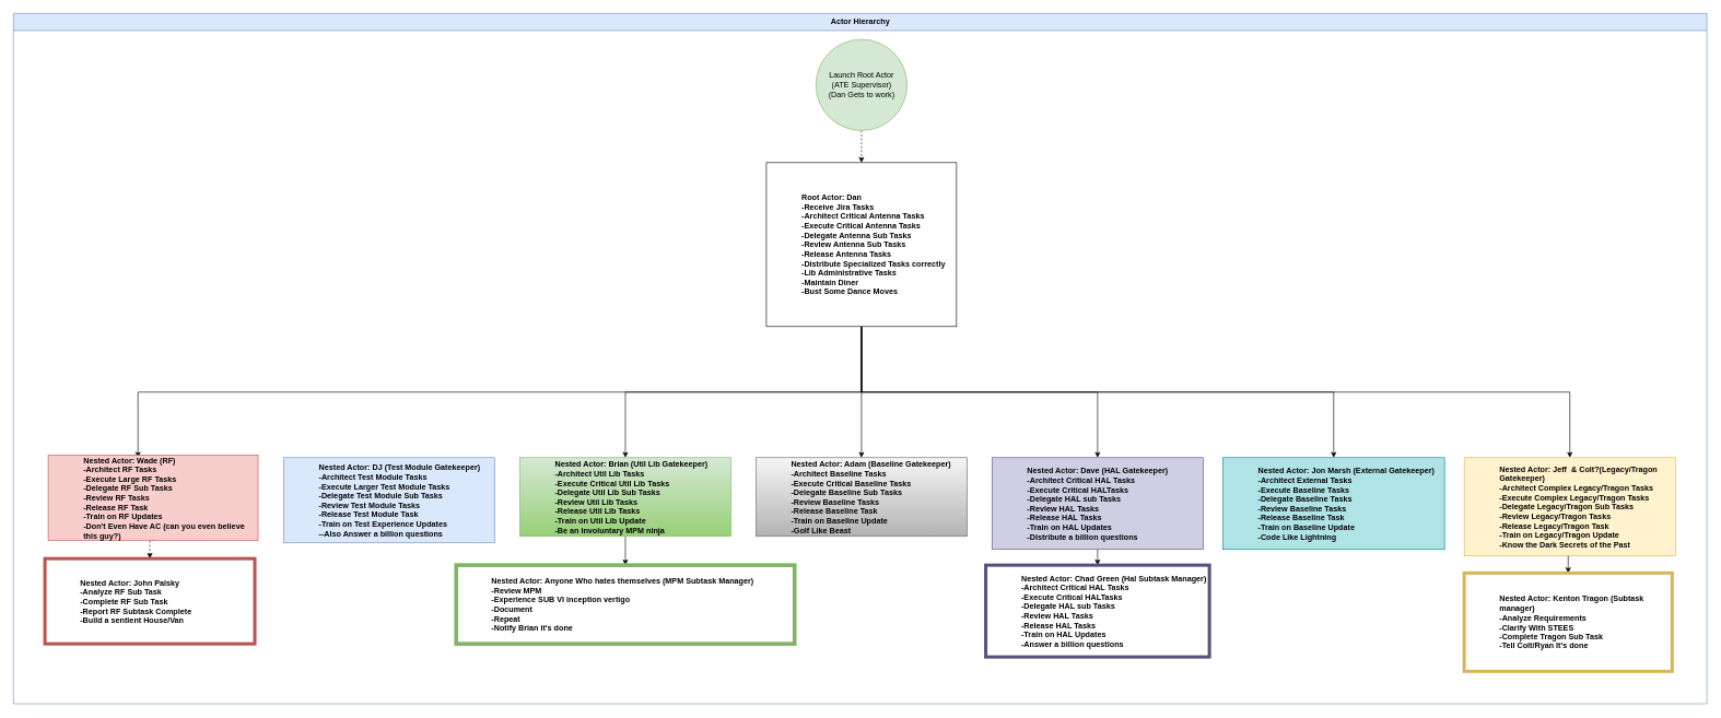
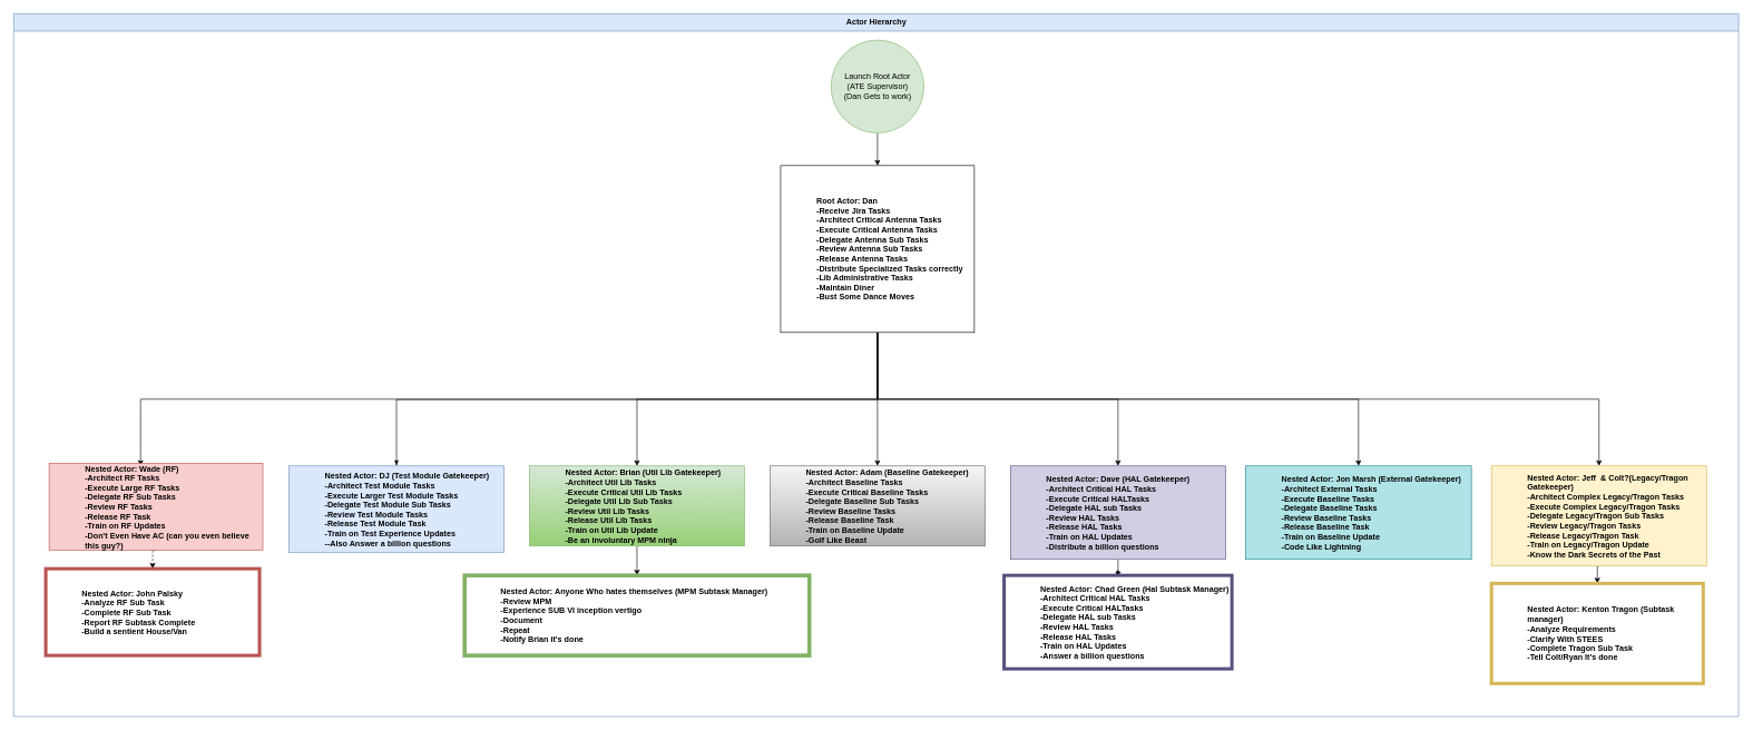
  <mxCell id="0" />
  <mxCell id="1" parent="0" />
  <mxCell id="2" value="Actor Hierarchy" style="swimlane;html=1;startSize=26;horizontal=1;containerType=tree;glass=0;autosize=1;shadow=0;resizeWidth=1;resizeHeight=1;resizable=1;fillColor=#dae8fc;strokeColor=#6c8ebf;" parent="1" vertex="1"><mxGeometry x="20" y="20" width="2582" height="1053" as="geometry" /></mxCell>
  <mxCell id="3" style="edgeStyle=orthogonalEdgeStyle;rounded=0;orthogonalLoop=1;jettySize=auto;html=1;exitX=0.5;exitY=1;exitDx=0;exitDy=0;entryX=0.431;entryY=-0.001;entryDx=0;entryDy=0;entryPerimeter=0;" edge="1" parent="2" source="9"><mxGeometry relative="1" as="geometry"><mxPoint x="189.92" y="677.37" as="targetPoint" /><Array as="points"><mxPoint x="1293" y="577.5" /><mxPoint x="190" y="577.5" /></Array></mxGeometry></mxCell>
  <mxCell id="4" style="edgeStyle=orthogonalEdgeStyle;rounded=0;orthogonalLoop=1;jettySize=auto;html=1;exitX=0.5;exitY=1;exitDx=0;exitDy=0;entryX=0.5;entryY=0;entryDx=0;entryDy=0;" edge="1" parent="2" source="9" target="23"><mxGeometry relative="1" as="geometry" /></mxCell>
  <mxCell id="5" style="edgeStyle=orthogonalEdgeStyle;rounded=0;orthogonalLoop=1;jettySize=auto;html=1;exitX=0.5;exitY=1;exitDx=0;exitDy=0;entryX=0.5;entryY=0;entryDx=0;entryDy=0;" edge="1" parent="2" source="9" target="19"><mxGeometry relative="1" as="geometry" /></mxCell>
  <mxCell id="6" style="edgeStyle=orthogonalEdgeStyle;rounded=0;orthogonalLoop=1;jettySize=auto;html=1;exitX=0.5;exitY=1;exitDx=0;exitDy=0;entryX=0.5;entryY=0;entryDx=0;entryDy=0;" edge="1" parent="2" source="9" target="21"><mxGeometry relative="1" as="geometry" /></mxCell>
  <mxCell id="7" style="edgeStyle=orthogonalEdgeStyle;rounded=0;orthogonalLoop=1;jettySize=auto;html=1;exitX=0.5;exitY=1;exitDx=0;exitDy=0;entryX=0.5;entryY=0;entryDx=0;entryDy=0;" edge="1" parent="2" source="9" target="16"><mxGeometry relative="1" as="geometry" /></mxCell>
  <mxCell id="8" style="edgeStyle=orthogonalEdgeStyle;rounded=0;orthogonalLoop=1;jettySize=auto;html=1;exitX=0.5;exitY=1;exitDx=0;exitDy=0;" edge="1" parent="2" source="9" target="18"><mxGeometry relative="1" as="geometry" /></mxCell>
  <mxCell id="9" value="Root Actor: Dan&lt;br&gt;-Receive Jira Tasks&lt;br&gt;-Architect Critical Antenna Tasks&lt;br&gt;-Execute Critical Antenna Tasks&lt;br&gt;-Delegate Antenna Sub Tasks&lt;br&gt;-Review Antenna Sub Tasks&lt;br&gt;-Release Antenna Tasks&lt;br&gt;-Distribute Specialized Tasks correctly&lt;br&gt;-Lib Administrative Tasks&lt;br&gt;-Maintain Diner&lt;br&gt;-Bust Some Dance Moves" style="label;image=https://cdn3.iconfinder.com/data/icons/user-avatars-1/512/users-9-2-128.png;whiteSpace=wrap;html=1;rounded=0;glass=0;treeMoving=1;treeFolding=1;resizeWidth=1;resizeHeight=1;" parent="2" vertex="1"><mxGeometry x="1148" y="227.5" width="290" height="250" as="geometry" /></mxCell>
+ <mxCell id="10" value="" style="endArrow=blockThin;endFill=1;fontSize=11;edgeStyle=elbowEdgeStyle;elbow=vertical;rounded=0;" parent="2" source="9" target="11" edge="1"><mxGeometry relative="1" as="geometry" /></mxCell>
  <mxCell id="11" value="Nested Actor: DJ (Test Module Gatekeeper)&lt;br&gt;-Architect Test Module Tasks&lt;br&gt;-Execute Larger Test Module Tasks&lt;br&gt;-Delegate Test Module Sub Tasks&lt;br&gt;-Review Test Module Tasks&lt;br&gt;-Release Test Module Task&lt;br&gt;-Train on Test Experience Updates&lt;br&gt;--Also Answer a billion questions" style="label;image=https://cdn3.iconfinder.com/data/icons/user-avatars-1/512/users-2-128.png;whiteSpace=wrap;html=1;rounded=0;glass=0;resizeHeight=1;resizeWidth=1;fillColor=#dae8fc;strokeColor=#6c8ebf;" parent="2" vertex="1"><mxGeometry x="412" y="677.5" width="322" height="130" as="geometry" /></mxCell>
- <mxCell id="12" style="edgeStyle=orthogonalEdgeStyle;rounded=0;orthogonalLoop=1;jettySize=auto;html=1;exitX=0.5;exitY=1;exitDx=0;exitDy=0;entryX=0.5;entryY=0;entryDx=0;entryDy=0;dashed=1;" edge="1" parent="2" source="13" target="9"><mxGeometry relative="1" as="geometry" /></mxCell>
+ <mxCell id="12" style="edgeStyle=orthogonalEdgeStyle;rounded=0;orthogonalLoop=1;jettySize=auto;html=1;exitX=0.5;exitY=1;exitDx=0;exitDy=0;entryX=0.5;entryY=0;entryDx=0;entryDy=0;" edge="1" parent="2" source="13" target="9"><mxGeometry relative="1" as="geometry" /></mxCell>
  <mxCell id="13" value="Launch Root Actor&lt;br&gt;(ATE Supervisor)&lt;br&gt;(Dan Gets to work)" style="ellipse;whiteSpace=wrap;html=1;aspect=fixed;shadow=0;strokeColor=#82b366;fillColor=#d5e8d4;" vertex="1" parent="2"><mxGeometry x="1223.5" y="39.5" width="139" height="139" as="geometry" /></mxCell>
  <mxCell id="14" style="edgeStyle=orthogonalEdgeStyle;rounded=0;orthogonalLoop=1;jettySize=auto;html=1;exitX=0.5;exitY=1;exitDx=0;exitDy=0;entryX=0.5;entryY=0;entryDx=0;entryDy=0;dashed=1;" edge="1" parent="2" source="15" target="27"><mxGeometry relative="1" as="geometry" /></mxCell>
  <mxCell id="15" value="Nested Actor: Wade (RF)&lt;br&gt;-Architect RF Tasks&lt;br&gt;-Execute Large RF Tasks&lt;br&gt;-Delegate RF Sub Tasks&lt;br&gt;-Review RF Tasks&lt;br&gt;-Release RF Task&lt;br&gt;-Train on RF Updates&lt;br&gt;-Don't Even Have AC (can you even believe this guy?)" style="label;image=https://cdn3.iconfinder.com/data/icons/user-avatars-1/512/users-2-128.png;whiteSpace=wrap;html=1;rounded=0;glass=0;resizeHeight=0;resizeWidth=0;resizable=1;fillColor=#f8cecc;strokeColor=#b85450;" vertex="1" parent="2"><mxGeometry x="53" y="673.5" width="320" height="130" as="geometry" /></mxCell>
  <mxCell id="16" value="Nested Actor: Jon Marsh (External Gatekeeper)&lt;br&gt;-Architect External Tasks&lt;br&gt;-Execute Baseline Tasks&lt;br&gt;-Delegate Baseline Tasks&lt;br&gt;-Review Baseline Tasks&lt;br&gt;-Release Baseline Task&lt;br&gt;-Train on Baseline Update&lt;br&gt;-Code Like Lightning" style="label;image=https://cdn3.iconfinder.com/data/icons/user-avatars-1/512/users-2-128.png;whiteSpace=wrap;html=1;rounded=0;glass=0;resizeHeight=0;resizeWidth=0;resizable=1;fillColor=#b0e3e6;strokeColor=#0e8088;" vertex="1" parent="2"><mxGeometry x="1844" y="677.5" width="338" height="140" as="geometry" /></mxCell>
  <mxCell id="17" style="edgeStyle=orthogonalEdgeStyle;rounded=0;orthogonalLoop=1;jettySize=auto;html=1;exitX=0.5;exitY=1;exitDx=0;exitDy=0;entryX=0.5;entryY=0;entryDx=0;entryDy=0;" edge="1" parent="2" source="18" target="25"><mxGeometry relative="1" as="geometry" /></mxCell>
  <mxCell id="18" value="Nested Actor: Jeff&amp;nbsp; &amp;amp; Colt?(Legacy/Tragon Gatekeeper)&lt;br&gt;-Architect Complex Legacy/Tragon Tasks&lt;br&gt;-Execute Complex Legacy/Tragon Tasks&lt;br&gt;-Delegate Legacy/Tragon Sub Tasks&lt;br&gt;-Review Legacy/Tragon Tasks&lt;br&gt;-Release Legacy/Tragon Task&lt;br&gt;-Train on Legacy/Tragon Update&lt;br&gt;-Know the Dark Secrets of the Past" style="label;image=https://cdn3.iconfinder.com/data/icons/user-avatars-1/512/users-2-128.png;whiteSpace=wrap;html=1;rounded=0;glass=0;resizeHeight=1;resizeWidth=1;resizable=1;fillColor=#fff2cc;strokeColor=#d6b656;" vertex="1" parent="2"><mxGeometry x="2212" y="677.5" width="322" height="150" as="geometry" /></mxCell>
  <mxCell id="19" value="Nested Actor: Adam (Baseline Gatekeeper)&lt;br&gt;-Architect Baseline Tasks&lt;br&gt;-Execute Critical Baseline Tasks&lt;br&gt;-Delegate Baseline Sub Tasks&lt;br&gt;-Review Baseline Tasks&lt;br&gt;-Release Baseline Task&lt;br&gt;-Train on Baseline Update&lt;br&gt;-Golf Like Beast" style="label;image=https://cdn3.iconfinder.com/data/icons/user-avatars-1/512/users-2-128.png;whiteSpace=wrap;html=1;rounded=0;glass=0;resizeHeight=0;resizeWidth=0;resizable=1;gradientColor=#b3b3b3;fillColor=#f5f5f5;strokeColor=#666666;" vertex="1" parent="2"><mxGeometry x="1132" y="677.5" width="322" height="120" as="geometry" /></mxCell>
- <mxCell id="20" style="edgeStyle=orthogonalEdgeStyle;rounded=0;orthogonalLoop=1;jettySize=auto;html=1;exitX=0.5;exitY=1;exitDx=0;exitDy=0;entryX=0.5;entryY=0;entryDx=0;entryDy=0;" edge="1" parent="2" source="21" target="24"><mxGeometry relative="1" as="geometry" /></mxCell>
+ <mxCell id="20" style="edgeStyle=orthogonalEdgeStyle;rounded=0;orthogonalLoop=1;jettySize=auto;html=1;exitX=0.5;exitY=1;exitDx=0;exitDy=0;entryX=0.5;entryY=0;entryDx=0;entryDy=0;endArrow=diamond;" edge="1" parent="2" source="21" target="24"><mxGeometry relative="1" as="geometry" /></mxCell>
  <mxCell id="21" value="Nested Actor: Dave (HAL Gatekeeper)&lt;br&gt;-Architect Critical HAL Tasks&lt;br&gt;-Execute Critical HALTasks&lt;br&gt;-Delegate HAL sub Tasks&lt;br&gt;-Review HAL Tasks&lt;br&gt;-Release HAL Tasks&lt;br&gt;-Train on HAL Updates&lt;br&gt;-Distribute a billion questions&lt;br&gt;" style="label;image=https://cdn3.iconfinder.com/data/icons/user-avatars-1/512/users-2-128.png;whiteSpace=wrap;html=1;rounded=0;glass=0;resizeHeight=1;resizeWidth=1;fillColor=#d0cee2;strokeColor=#56517e;" vertex="1" parent="2"><mxGeometry x="1492" y="677.5" width="322" height="140" as="geometry" /></mxCell>
  <mxCell id="22" style="edgeStyle=orthogonalEdgeStyle;rounded=0;orthogonalLoop=1;jettySize=auto;html=1;exitX=0.5;exitY=1;exitDx=0;exitDy=0;" edge="1" parent="2" source="23" target="26"><mxGeometry relative="1" as="geometry" /></mxCell>
  <mxCell id="23" value="Nested Actor: Brian (Util Lib Gatekeeper)&lt;br&gt;-Architect Util Lib Tasks&lt;br&gt;-Execute Critical Util Lib Tasks&lt;br&gt;-Delegate Util Lib Sub Tasks&lt;br&gt;-Review Util Lib Tasks&lt;br&gt;-Release Util Lib Tasks&lt;br&gt;-Train on Util Lib Update&lt;br&gt;-Be an involuntary MPM ninja" style="label;image=https://cdn3.iconfinder.com/data/icons/user-avatars-1/512/users-2-128.png;whiteSpace=wrap;html=1;rounded=0;glass=0;resizeHeight=1;resizeWidth=1;fillColor=#d5e8d4;strokeColor=#82b366;gradientColor=#97d077;" vertex="1" parent="2"><mxGeometry x="772" y="677.5" width="322" height="120" as="geometry" /></mxCell>
  <mxCell id="24" value="Nested Actor: Chad Green (Hal Subtask Manager)&lt;br&gt;-Architect Critical HAL Tasks&lt;br&gt;-Execute Critical HALTasks&lt;br&gt;-Delegate HAL sub Tasks&lt;br&gt;-Review HAL Tasks&lt;br&gt;-Release HAL Tasks&lt;br&gt;-Train on HAL Updates&lt;br&gt;-Answer a billion questions" style="label;image=https://cdn3.iconfinder.com/data/icons/user-avatars-1/512/users-2-128.png;whiteSpace=wrap;html=1;rounded=0;glass=0;resizeHeight=1;resizeWidth=1;strokeColor=#56517e;fillColor=none;strokeWidth=5;" vertex="1" parent="2"><mxGeometry x="1482.5" y="841.5" width="341" height="140" as="geometry" /></mxCell>
  <mxCell id="25" value="Nested Actor: Kenton Tragon (Subtask manager)&lt;br&gt;-Analyze Requirements&lt;br&gt;-Clarify With STEES&lt;br&gt;-Complete Tragon Sub Task&lt;br&gt;-Tell Colt/Ryan It's done" style="label;image=https://cdn3.iconfinder.com/data/icons/user-avatars-1/512/users-2-128.png;whiteSpace=wrap;html=1;rounded=0;glass=0;resizeHeight=1;resizeWidth=1;resizable=1;strokeColor=#d6b656;fillColor=none;strokeWidth=5;" vertex="1" parent="2"><mxGeometry x="2212" y="853.5" width="317" height="150" as="geometry" /></mxCell>
  <mxCell id="26" value="Nested Actor: Anyone Who hates themselves (MPM Subtask Manager)&lt;br&gt;-Review MPM&lt;br&gt;-Experience SUB VI inception vertigo&lt;br&gt;-Document&lt;br&gt;-Repeat&lt;br&gt;-Notify Brian it's done" style="label;image=https://cdn3.iconfinder.com/data/icons/user-avatars-1/512/users-2-128.png;whiteSpace=wrap;html=1;rounded=0;glass=0;resizeHeight=1;resizeWidth=1;strokeColor=#82b366;gradientColor=#97d077;fillColor=none;strokeWidth=6;" vertex="1" parent="2"><mxGeometry x="675" y="841.5" width="516" height="120" as="geometry" /></mxCell>
  <mxCell id="27" value="Nested Actor: John Palsky&lt;br&gt;-Analyze RF Sub Task&lt;br&gt;-Complete RF Sub Task&lt;br&gt;-Report RF Subtask Complete&lt;br&gt;-Build a sentient House/Van" style="label;image=https://cdn3.iconfinder.com/data/icons/user-avatars-1/512/users-2-128.png;whiteSpace=wrap;html=1;rounded=0;glass=0;resizeHeight=0;resizeWidth=0;resizable=1;strokeColor=#b85450;gradientColor=#ea6b66;strokeWidth=5;fillColor=none;" vertex="1" parent="2"><mxGeometry x="48" y="831.5" width="320" height="130" as="geometry" /></mxCell>
